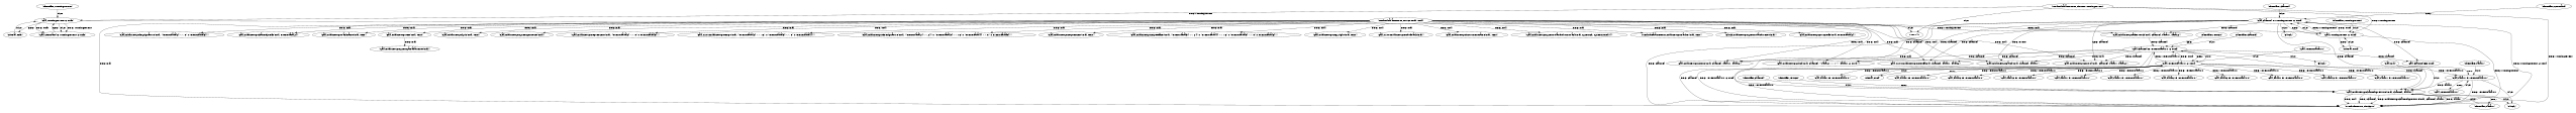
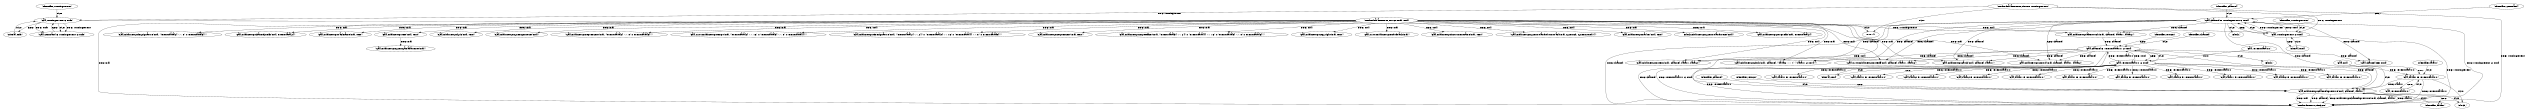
  digraph {
    n1 [label="(Call,midi_setup_channel_pressure(mdi, channel, data_1))"]
    n2 [label="(Block,)"]
    n3 [label="(Identifier,data_1)"]
    n4 [label="(MethodReturn,uint32_t)"]
    n5 [label="(MethodParameterIn,struct _mdi *mdi)"]
    n6 [label="(Call,midi_setup_keysignature(mdi, ((event_data[2] << 8) + event_data[3])))"]
    n7 [label="(Call,midi_setup_noteon(mdi, channel, data_1, data_2))"]
    n8 [label="(Call,midi_setup_channelprefix(mdi, event_data[2]))"]
    n9 [label="(Call,midi_setup_pitch(mdi, channel, ((data_2 << 7) | (data_1 & 0x7f))))"]
    n10 [label="(Call,midi_setup_trackname(mdi, text))"]
    n11 [label="(Call,midi_setup_text(mdi, text))"]
    n12 [label="(Call,midi_setup_lyric(mdi, text))"]
    n13 [label="(Call,_WM_midi_setup_noteoff(mdi, channel, data_1, data_2))"]
    n14 [label="(Call,midi_setup_sysex_gm_reset(mdi))"]
    n15 [label="(Call,midi_setup_sequenceno(mdi, ((event_data[2] << 8) + event_data[3])))"]
    n16 [label="(Call,_WM_midi_setup_tempo(mdi, ((event_data[2] << 16) + (event_data[3] << 8) + event_data[4])))"]
    n17 [label="(Call,midi_setup_timesignature(mdi, ((event_data[2] << 24) + (event_data[3] << 16) + (event_data[4] << 8) + event_data[5])))"]
    n18 [label="(Call,midi_setup_sequenceno(mdi, text))"]
    n19 [label="(Call,midi_setup_smpteoffset(mdi, ((event_data[3] << 24) + (event_data[4] << 16) + (event_data[5] << 8) + event_data[6])))"]
    n20 [label="(Call,midi_setup_patch(mdi, channel, data_1))"]
    n21 [label="(Call,midi_setup_copyright(mdi, text))"]
    n22 [label="(Call,_WM_midi_setup_endoftrack(mdi))"]
    n23 [label="(Call,midi_setup_instrumentname(mdi, text))"]
    n24 [label="(Call,midi_setup_sysex_roland_drum_track(mdi, sysex_ch, sysex_store[7]))"]
-   n25 [label="(MethodParameterIn,midi_setup_marker(mdi, text))"]
+   n25 [label="(Call,midi_setup_marker(mdi, text))"]
    n26 [label="(Block,midi_setup_sysex_roland_reset(mdi))"]
    n27 [label="(Call,midi_setup_aftertouch(mdi, channel, data_1, data_2))"]
    n28 [label="(Call,midi_setup_portprefix(mdi, event_data[2]))"]
    n29 [label="(Call,midi_setup_control(mdi, channel, data_1, data_2))"]
    1000141
    n31 [label="(Call,midi_setup_sysex_yamaha_reset(mdi))"]
    n32 [label="(Call,channel = *event_data++ & 0x0f)"]
    n33 [label="(Call,channel = running_event & 0x0f)"]
    n34 [label="(Call,running_event & 0x0f)"]
    n35 [label="(Block,)"]
    n36 [label="(Call,channel == 0x0f)"]
    n37 [label="(Literal,0x0f)"]
    n38 [label="(Call,running_event & 0xf0)"]
    n39 [label="(Call,command = running_event & 0xf0)"]
    n40 [label="(Literal,0xf0)"]
    n41 [label="(MethodParameterIn,uint8_t running_event)"]
    n42 [label="(Call,*event_data++ & 0x0f)"]
    n43 [label="(Block,)"]
    n44 [label="(Call,data_1 = *event_data++)"]
    n45 [label="(Call,data_1 = *event_data++)"]
    n46 [label="(Call,data_2 = *event_data++)"]
    n47 [label="(Call,data_2 = *event_data++)"]
    n48 [label="(Call,data_1 = *event_data++)"]
    n49 [label="(Call,data_1 = *event_data++)"]
    n50 [label="(Call,data_2 = *event_data++)"]
    n51 [label="(Call,data_2 = *event_data++)"]
    n52 [label="(Call,data_1 = *event_data++)"]
    n53 [label="(Call,data_2 = *event_data++)"]
    n54 [label="(Call,data_1 = *event_data++)"]
    n55 [label="(Call,data_1 = *event_data++)"]
    n56 [label="(Literal,0x0f)"]
    n57 [label="(Call,*event_data++)"]
    n58 [label="(Call,*event_data++)"]
    n59 [label="(Identifier,running_event)"]
    n60 [label="(Identifier,command)"]
    n61 [label="(Identifier,ret_cnt)"]
    n62 [label="(Identifier,channel)"]
    n63 [label="(Identifier,running_event)"]
    n64 [label="(Identifier,ret_cnt)"]
    n65 [label="(Identifier,channel)"]
    n66 [label="(Call,mdi)"]
    n67 [label="(Identifier,channel)"]
    n68 [label="(Identifier,data_1)"]
    n1 -> n2 [label="AST: "]
    n1 -> n3 [label="CFG: "]
    n1 -> n4 [label="DDG: mdi"]
    n1 -> n4 [label="DDG: channel"]
    n1 -> n4 [label="DDG: midi_setup_channel_pressure(mdi, channel, data_1)"]
    n1 -> n4 [label="DDG: data_1"]
    n3 -> n1 [label="AST: "]
    n5 -> n1 [label="DDG: mdi"]
    n5 -> n4 [label="DDG: mdi"]
    n5 -> n6 [label="DDG: mdi"]
    n5 -> n7 [label="DDG: mdi"]
    n5 -> n8 [label="DDG: mdi"]
    n5 -> n9 [label="DDG: mdi"]
    n5 -> n10 [label="DDG: mdi"]
    n5 -> n11 [label="DDG: mdi"]
    n5 -> n12 [label="DDG: mdi"]
    n5 -> n13 [label="DDG: mdi"]
    n5 -> n14 [label="DDG: mdi"]
    n5 -> n15 [label="DDG: mdi"]
    n5 -> n16 [label="DDG: mdi"]
    n5 -> n17 [label="DDG: mdi"]
    n5 -> n18 [label="DDG: mdi"]
    n5 -> n19 [label="DDG: mdi"]
    n5 -> n20 [label="DDG: mdi"]
    n5 -> n21 [label="DDG: mdi"]
    n5 -> n22 [label="DDG: mdi"]
    n5 -> n23 [label="DDG: mdi"]
    n5 -> n24 [label="DDG: mdi"]
    n5 -> n25 [label="DDG: mdi"]
    n5 -> n26 [label="DDG: mdi"]
    n5 -> n27 [label="DDG: mdi"]
    n5 -> n28 [label="DDG: mdi"]
    n5 -> n29 [label="DDG: mdi"]
    n5 -> 1000141 [label="AST: "]
    n11 -> n31 [label="DDG: mdi"]
    n27 -> n32 [label="DDG: channel"]
    n32 -> n1 [label="DDG: channel"]
    n32 -> n4 [label="DDG: *event_data++ & 0x0f"]
    n32 -> n4 [label="DDG: channel"]
    n32 -> n7 [label="DDG: channel"]
    n32 -> n9 [label="DDG: channel"]
    n32 -> n13 [label="DDG: channel"]
-   n32 -> n20 [label="DDG: mdi"]
+   n32 -> n20 [label="DDG: channel"]
    n32 -> n29 [label="DDG: channel"]
    n32 -> n36 [label="DDG: channel"]
    n32 -> n42 [label="CFG: "]
    n32 -> n43 [label="AST: "]
    n33 -> n1 [label="DDG: channel"]
    n33 -> n4 [label="DDG: running_event & 0x0f"]
    n33 -> n4 [label="DDG: channel"]
    n33 -> n7 [label="DDG: channel"]
    n33 -> n9 [label="DDG: channel"]
    n33 -> n13 [label="DDG: channel"]
-   n33 -> n20 [label="DDG: event"]
+   n33 -> n20 [label="DDG: channel"]
    n33 -> n27 [label="DDG: channel"]
    n33 -> n29 [label="CFG: channel"]
    n33 -> n34 [label="CFG: "]
    n33 -> n35 [label="AST: "]
    n33 -> n36 [label="DDG: channel"]
    n34 -> n4 [label="DDG: running_event"]
    n34 -> n33 [label="AST: "]
    n34 -> n33 [label="DDG: running_event"]
    n34 -> n33 [label="DDG: 0x0f"]
    n34 -> n37 [label="CFG: "]
    n37 -> n34 [label="AST: "]
    n38 -> n34 [label="DDG: running_event"]
    n38 -> n39 [label="AST: "]
    n38 -> n39 [label="DDG: running_event"]
    n38 -> n39 [label="DDG: 0xf0"]
    n38 -> n40 [label="CFG: "]
    n39 -> n38 [label="CFG: "]
    n40 -> n38 [label="AST: "]
    n41 -> n4 [label="DDG: running_event"]
    n41 -> 1000141 [label="AST: "]
    n41 -> n34 [label="DDG: running_event"]
    n41 -> n38 [label="DDG: running_event"]
    n42 -> n4 [label="DDG: *event_data++"]
    n42 -> n32 [label="AST: "]
    n42 -> n32 [label="DDG: *event_data++"]
    n42 -> n32 [label="DDG: 0x0f"]
    n42 -> n44 [label="DDG: *event_data++"]
    n42 -> n45 [label="DDG: *event_data++"]
    n42 -> n46 [label="DDG: *event_data++"]
    n42 -> n47 [label="DDG: *event_data++"]
    n42 -> n48 [label="DDG: *event_data++"]
    n42 -> n49 [label="DDG: *event_data++"]
    n42 -> n50 [label="DDG: *event_data++"]
    n42 -> n51 [label="DDG: *event_data++"]
    n42 -> n52 [label="DDG: *event_data++"]
    n42 -> n53 [label="DDG: *event_data++"]
    n42 -> n54 [label="DDG: *event_data++"]
    n42 -> n55 [label="DDG: *event_data++"]
    n42 -> n56 [label="CFG: "]
    n44 -> n1 [label="DDG: data_1"]
    n44 -> n2 [label="AST: "]
    n44 -> n4 [label="DDG: *event_data++"]
    n44 -> n57 [label="CFG: "]
    n56 -> n42 [label="AST: "]
    n57 -> n44 [label="AST: "]
    n58 -> n42 [label="AST: "]
    n59 -> n38 [label="AST: "]
    n60 -> n33 [label="CFG: "]
    n61 -> n32 [label="CFG: "]
    n62 -> n1 [label="AST: "]
    n63 -> n34 [label="AST: "]
    n64 -> n1 [label="CFG: "]
    n65 -> n32 [label="AST: "]
    n66 -> n1 [label="AST: "]
    n66 -> n44 [label="CFG: "]
    n67 -> n33 [label="AST: "]
    n68 -> n44 [label="AST: "]
  }
